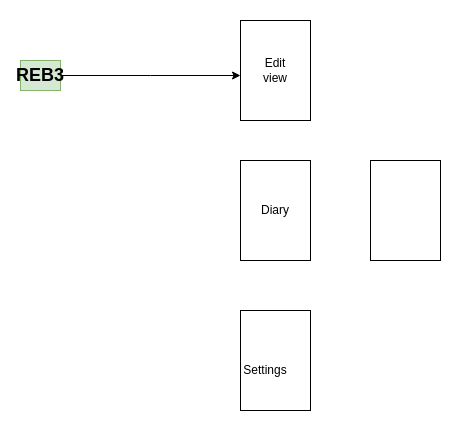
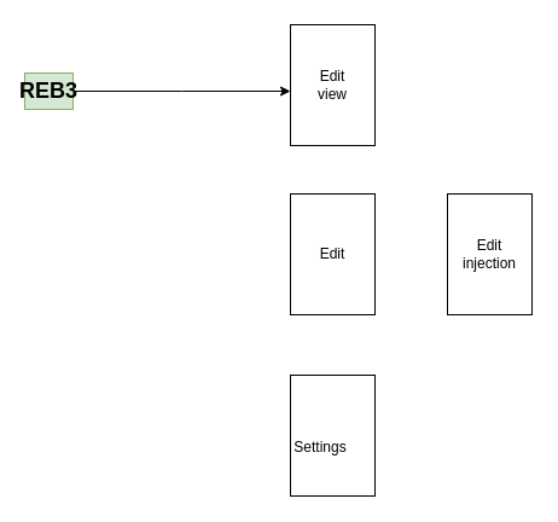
  <mxCell id="0" />
  <mxCell id="1" parent="0" />
  <mxCell id="2" style="edgeStyle=orthogonalEdgeStyle;rounded=0;orthogonalLoop=1;jettySize=auto;html=1;exitX=1;exitY=0.5;exitDx=0;exitDy=0;" edge="1" parent="1" source="3"><mxGeometry relative="1" as="geometry"><mxPoint x="240" y="75" as="targetPoint" /></mxGeometry></mxCell>
  <mxCell id="3" value="&lt;h2&gt;REB3&lt;/h2&gt;" style="text;html=1;strokeColor=#82b366;fillColor=#d5e8d4;align=center;verticalAlign=middle;whiteSpace=wrap;rounded=0;" vertex="1" parent="1"><mxGeometry x="20" y="60" width="40" height="30" as="geometry" /></mxCell>
  <mxCell id="4" value="" style="group" vertex="1" connectable="0" parent="1"><mxGeometry x="240" y="20" width="70" height="100" as="geometry" /></mxCell>
  <mxCell id="5" value="" style="rounded=0;whiteSpace=wrap;html=1;" vertex="1" parent="4"><mxGeometry width="70" height="100" as="geometry" /></mxCell>
  <mxCell id="6" value="Edit view" style="text;html=1;strokeColor=none;fillColor=none;align=center;verticalAlign=middle;whiteSpace=wrap;rounded=0;" vertex="1" parent="4"><mxGeometry x="15" y="40" width="40" height="20" as="geometry" /></mxCell>
  <mxCell id="7" value="" style="group" vertex="1" connectable="0" parent="1"><mxGeometry x="240" y="160" width="70" height="100" as="geometry" /></mxCell>
  <mxCell id="8" value="" style="rounded=0;whiteSpace=wrap;html=1;" vertex="1" parent="7"><mxGeometry width="70" height="100" as="geometry" /></mxCell>
- <mxCell id="9" value="Diary" style="text;html=1;strokeColor=none;fillColor=none;align=center;verticalAlign=middle;whiteSpace=wrap;rounded=0;" vertex="1" parent="7"><mxGeometry x="15" y="40" width="40" height="20" as="geometry" /></mxCell>
+ <mxCell id="9" value="Edit" style="text;html=1;strokeColor=none;fillColor=none;align=center;verticalAlign=middle;whiteSpace=wrap;rounded=0;" vertex="1" parent="7"><mxGeometry x="15" y="40" width="40" height="20" as="geometry" /></mxCell>
  <mxCell id="10" value="" style="group" vertex="1" connectable="0" parent="1"><mxGeometry x="240" y="310" width="70" height="100" as="geometry" /></mxCell>
  <mxCell id="11" value="" style="rounded=0;whiteSpace=wrap;html=1;" vertex="1" parent="10"><mxGeometry width="70" height="100" as="geometry" /></mxCell>
  <mxCell id="12" value="Settings" style="text;html=1;strokeColor=none;fillColor=none;align=center;verticalAlign=middle;whiteSpace=wrap;rounded=0;" vertex="1" parent="10"><mxGeometry x="5" y="50" width="40" height="20" as="geometry" /></mxCell>
  <mxCell id="13" value="" style="group" vertex="1" connectable="0" parent="1"><mxGeometry x="370" y="160" width="70" height="100" as="geometry" /></mxCell>
  <mxCell id="14" value="" style="rounded=0;whiteSpace=wrap;html=1;" vertex="1" parent="13"><mxGeometry width="70" height="100" as="geometry" /></mxCell>
+ <mxCell id="15" value="Edit injection" style="text;html=1;strokeColor=none;fillColor=none;align=center;verticalAlign=middle;whiteSpace=wrap;rounded=0;" vertex="1" parent="13"><mxGeometry x="15" y="40" width="40" height="20" as="geometry" /></mxCell>
